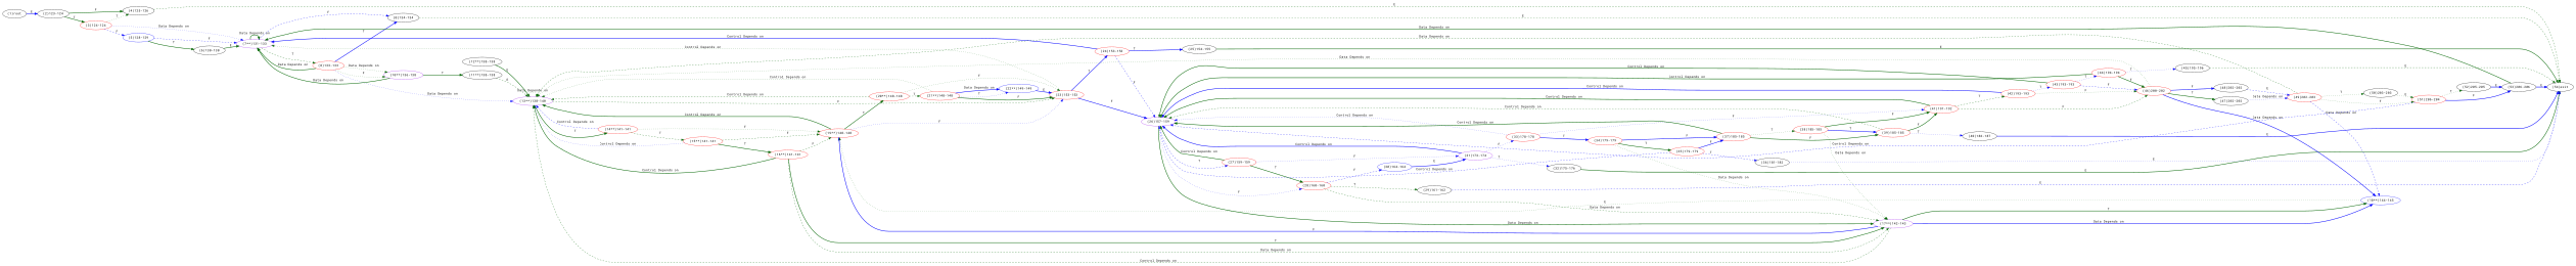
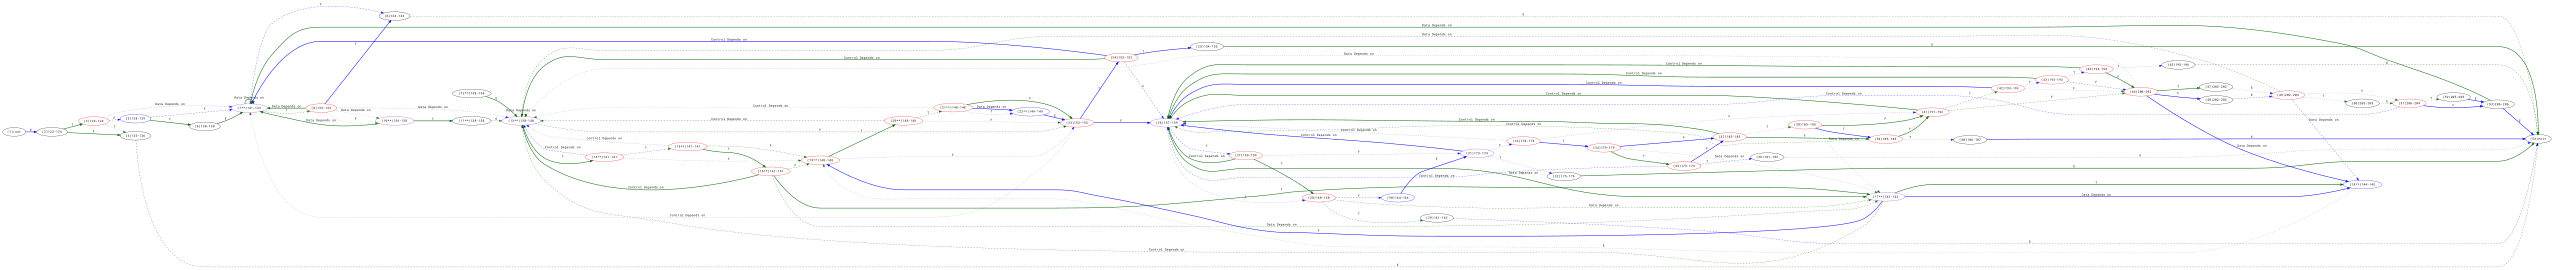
  digraph {
    fontname="Roboto Mono"
    rankdir=LR
    node [fontname="Roboto Mono" color=red]
    edge [color=darkgreen fontname="Roboto Mono" style=bold]
    n1 [label="(1)root" color=""]
    n2 [label="(2)123-124" color=""]
    n3 [label="(3)124-124"]
    n4 [label="(4)125-126" color=""]
    n5 [color=blue label="(5)128-129"]
    n6 [color=purple label="(7**)131-133"]
    n7 [label="(54)exit" color=""]
    n8 [label="(6)130-130" color=""]
    n9 [label="(8)133-133"]
    n10 [label="(0)134-134" color=""]
    n11 [color=purple label="(10**)136-138"]
    n12 [color=purple label="(13**)138-140"]
    n13 [label="(11**)138-138" color=""]
    n14 [label="(14**)141-141"]
    n15 [label="(23)153-153"]
    n16 [label="(12**)138-138" color=""]
    n17 [label="(15**)141-141"]
    n18 [label="(19**)148-148"]
    n19 [label="(24)153-153"]
    n20 [color=purple label="(26)157-159"]
    n21 [label="(16**)141-141"]
    n22 [label="(20**)148-148"]
    n23 [color=purple label="(17**)142-143"]
    n24 [color=blue label="(18**)144-145"]
    n25 [label="(21**)148-148"]
    n26 [color=blue label="(22**)149-149"]
    n27 [label="(25)154-155" color=""]
    n28 [label="(27)159-159"]
    n29 [label="(28)160-160"]
    n30 [color=purple label="(31)173-174"]
    n31 [label="(29)161-162" color=""]
    n32 [color=blue label="(30)164-164"]
    n33 [label="(32)175-176" color=""]
    n34 [label="(33)178-178"]
    n35 [label="(34)179-179"]
    n36 [label="(41)191-192"]
    n37 [label="(35)179-179"]
    n38 [label="(37)185-185"]
    n39 [label="(36)181-182" color=""]
    n40 [label="(38)185-185"]
    n41 [label="(39)185-185"]
    n42 [label="(42)193-193"]
    n43 [label="(46)200-202"]
    n44 [label="(40)186-187" color=""]
    n45 [label="(43)193-193"]
    n46 [label="(44)194-194"]
    n47 [label="(47)202-202" color=""]
    n48 [label="(48)202-202" color=""]
    n49 [label="(45)195-196" color=""]
    n50 [label="(49)202-203"]
    n51 [label="(51)206-204"]
    n52 [label="(50)203-203" color=""]
    n53 [label="(53)206-206" color=""]
    n54 [label="(52)205-205" color=""]
    n1 -> n2 [color=blue label=E]
    n2 -> n3 [label=T]
    n2 -> n4 [label=F]
    n3 -> n4 [label=T style=dotted]
    n3 -> n5 [color=blue label=F style=dashed]
    n3 -> n6 [color=blue label="Data Depends on" style=dotted]
    n4 -> n7 [label=E style=dashed]
    n5 -> n6 [color=blue label=F style=dashed]
    n5 -> n8 [label=T]
    n6 -> n6 [label="Data Depends on"]
    n6 -> n9 [label=T style=dashed]
    n6 -> n10 [color=blue label=F style=dashed]
    n8 -> n6 [label=E]
    n9 -> n6 [label="Data Depends on"]
    n9 -> n10 [color=blue label=T]
    n9 -> n11 [label=F style=dotted]
    n9 -> n11 [label="Data Depends on" style=dotted]
    n9 -> n12 [color=blue label="Data Depends on" style=dotted]
    n10 -> n7 [label=E style=dashed]
    n11 -> n6 [label="Data Depends on"]
    n11 -> n13 [label=T]
    n12 -> n12 [label="Data Depends on" style=dotted]
    n12 -> n14 [label=T]
    n12 -> n15 [label=F style=dashed]
    n13 -> n12 [label=E style=dashed]
    n14 -> n12 [color=blue label="Control Depends on" style=dashed]
    n14 -> n17 [label=T style=dashed]
    n14 -> n18 [label=F style=dotted]
    n15 -> n6 [label="Control Depends on" style=dotted]
    n15 -> n19 [color=blue label=T]
    n15 -> n20 [color=blue label=F]
    n16 -> n12 [label=E]
    n17 -> n12 [color=blue label="Control Depends on" style=dotted]
    n17 -> n18 [label=F style=dashed]
    n17 -> n21 [label=T]
-   n18 -> n12 [label="Control Depends on"]
+   n19 -> n12 [label="Control Depends on"]
    n18 -> n15 [color=blue label=F style=dotted]
    n18 -> n22 [label=T]
    n19 -> n6 [color=blue label="Control Depends on"]
    n19 -> n20 [color=blue label=F style=dashed]
    n19 -> n27 [color=blue label=T]
    n20 -> n23 [label="Data Depends on"]
    n20 -> n28 [color=blue label=T style=dashed]
    n20 -> n29 [color=blue label=F style=dotted]
    n21 -> n12 [label="Control Depends on"]
    n21 -> n18 [label=F style=dashed]
    n21 -> n23 [label=T]
    n21 -> n23 [label="Data Depends on" style=dashed]
    n22 -> n12 [label="Control Depends on" style=dashed]
    n22 -> n15 [label=F style=dotted]
    n22 -> n25 [label=T style=dashed]
    n23 -> n12 [label="Control Depends on" style=dashed]
    n23 -> n18 [color=blue label=F]
    n23 -> n24 [label=T]
    n23 -> n24 [color=blue label="Data Depends on"]
    n24 -> n18 [label=E style=dotted]
    n25 -> n12 [label="Control Depends on" style=dotted]
    n25 -> n15 [label=F]
    n25 -> n26 [color=blue label=T style=dotted]
    n25 -> n26 [color=blue label="Data Depends on"]
    n26 -> n15 [color=blue label=E]
    n27 -> n7 [label=E]
    n28 -> n20 [label="Control Depends on"]
    n28 -> n29 [label=T]
    n28 -> n30 [color=blue label=F style=dotted]
    n29 -> n23 [label="Data Depends on" style=dashed]
    n29 -> n31 [label=T style=dashed]
    n29 -> n32 [color=blue label=F style=dashed]
    n30 -> n20 [color=blue label="Control Depends on"]
    n30 -> n33 [color=blue label=T style=dotted]
    n30 -> n34 [color=blue label=F style=dotted]
    n31 -> n7 [color=blue label=E style=dashed]
    n32 -> n30 [color=blue label=E]
    n33 -> n7 [label=E]
    n34 -> n20 [color=blue label="Control Depends on" style=dotted]
    n34 -> n35 [color=blue label=T]
    n34 -> n36 [color=blue label=F style=dotted]
    n35 -> n23 [label="Data Depends on" style=dotted]
    n35 -> n37 [label=T]
    n35 -> n38 [color=blue label=F]
    n36 -> n20 [label="Control Depends on"]
    n36 -> n42 [label=T style=dashed]
    n36 -> n43 [label=F style=dashed]
    n37 -> n20 [color=blue label="Control Depends on" style=dashed]
    n37 -> n38 [color=blue label=F]
    n37 -> n39 [color=blue label=T style=dashed]
    n38 -> n20 [label="Control Depends on"]
    n38 -> n40 [label=T style=dotted]
    n38 -> n41 [label=F]
    n39 -> n7 [color=blue label=E style=dotted]
    n40 -> n23 [label="Data Depends on" style=dotted]
    n40 -> n36 [label=F]
    n40 -> n41 [color=blue label=T]
    n41 -> n20 [label="Control Depends on" style=dashed]
    n41 -> n36 [label=F]
    n41 -> n44 [color=blue label=T style=dotted]
    n42 -> n20 [color=blue label="Control Depends on"]
    n42 -> n43 [label=F style=dotted]
    n42 -> n45 [color=blue label=T style=dotted]
    n43 -> n12 [label="Data Depends on" style=dotted]
    n43 -> n24 [color=blue label="Data Depends on"]
    n43 -> n47 [label=T]
    n43 -> n48 [color=blue label=F]
    n44 -> n7 [color=blue label=E]
    n45 -> n20 [label="Control Depends on"]
    n45 -> n43 [color=blue label=F style=dashed]
    n45 -> n46 [color=blue label=T style=dotted]
    n46 -> n20 [label="Control Depends on"]
    n46 -> n43 [label=F]
    n46 -> n49 [color=blue label=T style=dotted]
-   n47 -> n50 [color=blue label="Data Depends on" style=dotted]
+   n47 -> n50 [color=blue label=E style=dotted]
    n48 -> n50 [color=blue label=E style=dashed]
    n49 -> n7 [label=E style=dashed]
    n50 -> n12 [label="Data Depends on" style=dashed]
    n50 -> n24 [color=blue label="Data Depends on" style=dashed]
    n50 -> n51 [label=F style=dotted]
    n50 -> n52 [label=T style=dotted]
    n51 -> n20 [color=blue label="Control Depends on" style=dashed]
    n51 -> n53 [color=blue label=F]
    n51 -> n54 [label=T style=dotted]
    n52 -> n51 [label=E style=dotted]
    n53 -> n6 [label="Data Depends on"]
    n53 -> n7 [color=blue label=E]
    n54 -> n53 [color=blue label=E]
  }
